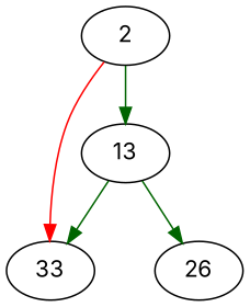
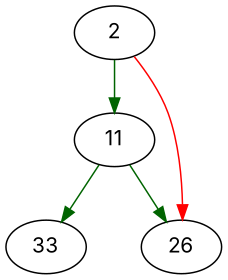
  strict digraph {
    fontname=Inter
    node [fontname=Inter]
    edge [color=darkgreen cond=true fontname=Inter]
    2 [entry=true]
-   13
+   13 [label=11]
    33
    26
    2 -> 13
-   2 -> 33 [color=red cond=false]
+   2 -> 26 [color=red cond=false]
    13 -> 33 [cond=false]
    13 -> 26
  }
